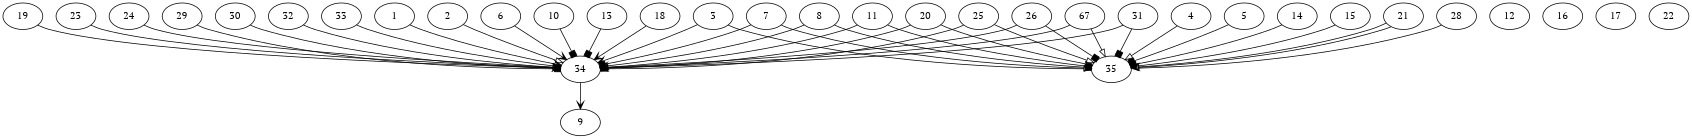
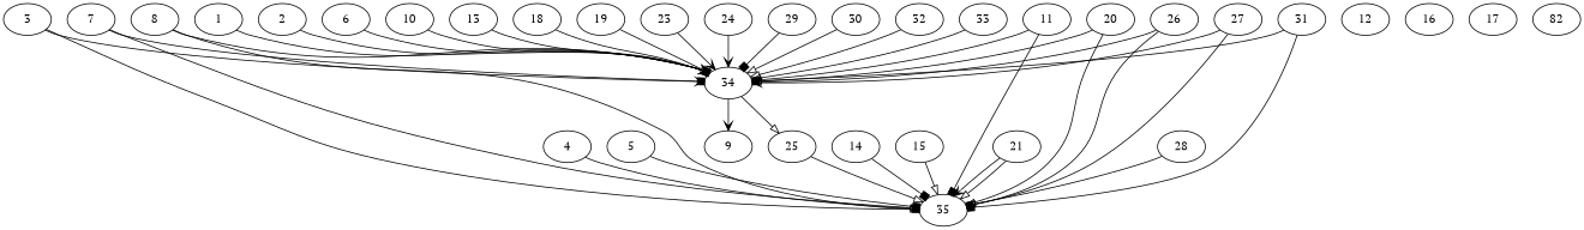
  digraph {
    fontname="PT Serif"
    node [alpha=0.02 fontname="PT Serif"]
    edge [arrowhead=onormal fontname="PT Serif"]
    1 [alpha=0.13 expect_size=46291968]
    34 [expect_size=32217088]
    9 [alpha=0.17 expect_size=29136896]
    2 [alpha=0.19 expect_size=22844416]
    3 [expect_size=29706240]
    35 [alpha=0.17 expect_size=12103680]
    4 [alpha=0.15 expect_size=9278464]
    5 [alpha=0.09 expect_size=34651136]
    6 [alpha=0.13 expect_size=16408576]
    7 [alpha=0.09 expect_size=32208896]
    8 [expect_size=41788416]
    10 [alpha=0.15 expect_size=23379968]
    11 [alpha=0.10 expect_size=17231872]
    12 [alpha=0.15 expect_size=47970304]
    13 [alpha=0.09 expect_size=46766080]
    14 [alpha=0.09 expect_size=51400704]
    15 [alpha=0.04 expect_size=39888896]
    16 [alpha=0.14 expect_size=14527488]
    17 [alpha=0.14 expect_size=46300160]
    18 [alpha=0.01 expect_size=19869696]
    19 [alpha=0.14 expect_size=25405440]
    20 [alpha=0.15 expect_size=18013184]
    21 [alpha=0.13 expect_size=6160384]
-   22 [alpha=0.18 expect_size=29673472]
+   22 [alpha=0.18 expect_size=29673472 label=82]
    23 [alpha=0.14 expect_size=18828288]
    24 [alpha=0.11 expect_size=40315904]
    25 [alpha=0.01 expect_size=14945280]
    26 [alpha=0.16 expect_size=23523328]
-   27 [expect_size=9559040 label=67]
+   27 [expect_size=9559040]
    28 [alpha=0.04 expect_size=43175936]
    29 [alpha=0.16 expect_size=45966336]
    30 [alpha=0.15 expect_size=32543744]
    31 [alpha=0.19 expect_size=20411392]
    32 [expect_size=50620416]
    33 [expect_size=46401536]
    1 -> 34 [arrowhead=vee]
    34 -> 9 [arrowhead=vee]
    2 -> 34
    3 -> 34 [arrowhead=vee]
    3 -> 35
    4 -> 35
    5 -> 35 [arrowhead=box]
    6 -> 34 [arrowhead=vee]
    7 -> 34 [arrowhead=box]
    7 -> 35
    8 -> 34 [arrowhead=vee]
    8 -> 35 [arrowhead=box]
    10 -> 34 [arrowhead=box]
    11 -> 34
    11 -> 35 [arrowhead=box]
    13 -> 34 [arrowhead=box]
    14 -> 35 [arrowhead=box]
    15 -> 35
    18 -> 34 [arrowhead=vee]
    19 -> 34 [arrowhead=box]
    20 -> 34 [arrowhead=box]
    20 -> 35
    21 -> 35 [arrowhead=vee]
    21 -> 35
    23 -> 34 [arrowhead=vee]
    24 -> 34 [arrowhead=vee]
-   25 -> 34
+   34 -> 25
    25 -> 35
    26 -> 34
    26 -> 35 [arrowhead=box]
    27 -> 34 [arrowhead=vee]
    27 -> 35
    28 -> 35
    29 -> 34 [arrowhead=box]
    30 -> 34
    31 -> 34
    31 -> 35 [arrowhead=box]
    32 -> 34
    33 -> 34
  }
